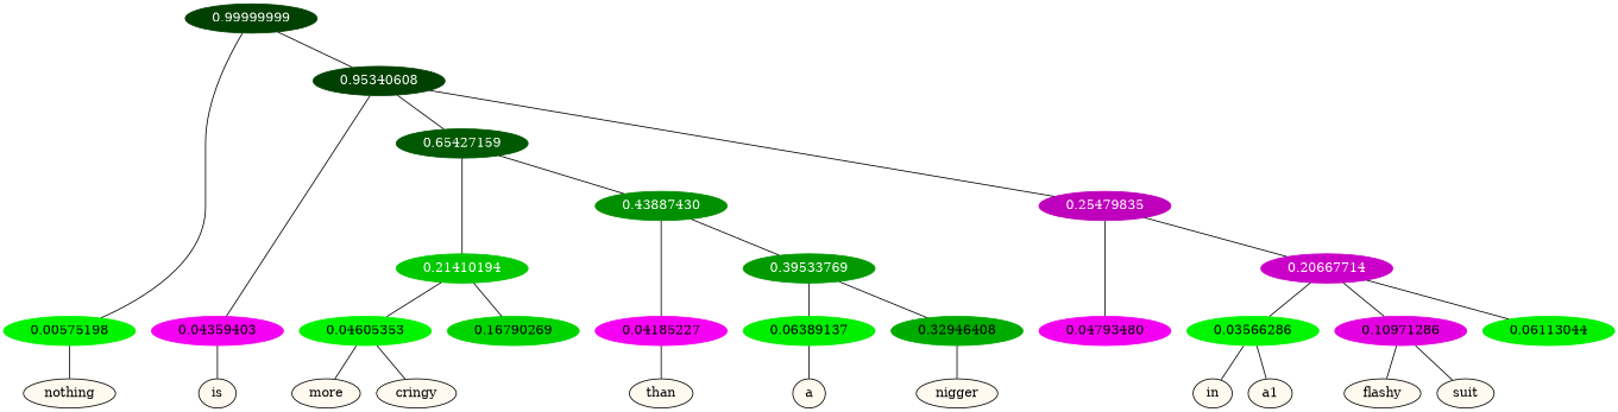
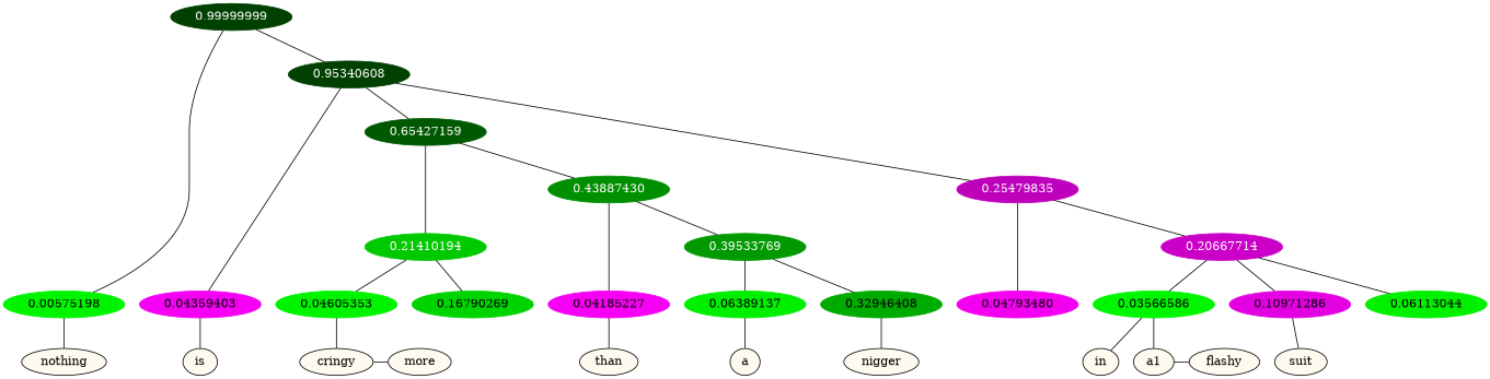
  graph {
    node [color=black format=png nodesep=0.001 ordering=out overlap_scaling=0.01 ranksep=0.001 style=filled]
    n1 [fillcolor=floralwhite height=0.15 label=nothing style="filled,solid" width=0.15]
    n2 [fillcolor=floralwhite height=0.15 label=is style="filled,solid" width=0.15]
    n3 [fillcolor=floralwhite height=0.15 label=more style="filled,solid" width=0.15]
    n4 [fillcolor=floralwhite height=0.15 label=cringy style="filled,solid" width=0.15]
    n5 [fillcolor=floralwhite height=0.15 label=than style="filled,solid" width=0.15]
    n6 [fillcolor=floralwhite height=0.15 label=a style="filled,solid" width=0.15]
    n7 [fillcolor=floralwhite height=0.15 label=nigger style="filled,solid" width=0.15]
    n8 [fillcolor=floralwhite height=0.15 label=in style="filled,solid" width=0.15]
    n9 [fillcolor=floralwhite height=0.15 label=a1 style="filled,solid" width=0.15]
    n10 [fillcolor=floralwhite height=0.15 label=flashy style="filled,solid" width=0.15]
    n11 [fillcolor=floralwhite height=0.15 label=suit style="filled,solid" width=0.15]
    n12 [color="0.334 1.000 0.954" fontcolor=black height=0.15 label=0.00575198 width=0.15]
    n13 [color="0.835 1.000 0.956" fontcolor=black height=0.15 label=0.04359403 width=0.15]
    n14 [color="0.334 1.000 0.954" fontcolor=black height=0.15 label=0.04605353 width=0.15]
    n15 [color="0.334 1.000 0.832" fontcolor=black height=0.15 label=0.16790269 width=0.15]
    n16 [color="0.835 1.000 0.958" fontcolor=black height=0.15 label=0.04185227 width=0.15]
    n17 [color="0.334 1.000 0.936" fontcolor=black height=0.15 label=0.06389137 width=0.15]
    n18 [color="0.334 1.000 0.671" fontcolor=black height=0.15 label=0.32946408 width=0.15]
    n19 [color="0.835 1.000 0.952" fontcolor=black height=0.15 label=0.04793480 width=0.15]
-   n20 [color="0.334 1.000 0.964" fontcolor=black height=0.15 label=0.03566286 width=0.15]
+   n20 [color="0.334 1.000 0.964" fontcolor=black height=0.15 label=0.03566586 width=0.15]
    n21 [color="0.835 1.000 0.890" fontcolor=black height=0.15 label=0.10971286 width=0.15]
    n22 [color="0.334 1.000 0.939" fontcolor=black height=0.15 label=0.06113044 width=0.15]
    n23 [color="0.334 1.000 0.250" fontcolor=grey99 height=0.15 label=0.99999999 width=0.15]
    n24 [color="0.334 1.000 0.250" fontcolor=grey99 height=0.15 label=0.95340608 width=0.15]
    n25 [color="0.334 1.000 0.346" fontcolor=grey99 height=0.15 label=0.65427159 width=0.15]
    n26 [color="0.835 1.000 0.745" fontcolor=grey99 height=0.15 label=0.25479835 width=0.15]
    n27 [color="0.334 1.000 0.786" fontcolor=grey99 height=0.15 label=0.21410194 width=0.15]
    n28 [color="0.334 1.000 0.561" fontcolor=grey99 height=0.15 label=0.43887430 width=0.15]
    n29 [color="0.835 1.000 0.793" fontcolor=grey99 height=0.15 label=0.20667714 width=0.15]
    n30 [color="0.334 1.000 0.605" fontcolor=grey99 height=0.15 label=0.39533769 width=0.15]
    subgraph sub_1 {
      rank=same
      n1
      n2
      n3
      n4
      n5
      n6
      n7
      n8
      n9
      n10
      n11
    }
    subgraph sub_2 {
      rank=same
      n12
      n13
      n14
      n15
      n16
      n17
      n18
      n19
      n20
      n21
      n22
    }
    n12 -- n1
    n13 -- n2
-   n14 -- n3
+   n4 -- n3
    n14 -- n4
    n16 -- n5
    n17 -- n6
    n18 -- n7
    n20 -- n8
    n20 -- n9
-   n21 -- n10
+   n9 -- n10
    n21 -- n11
    n23 -- n12
    n23 -- n24
    n24 -- n13
    n24 -- n25
    n24 -- n26
    n25 -- n27
    n25 -- n28
    n26 -- n19
    n26 -- n29
    n27 -- n14
    n27 -- n15
    n28 -- n16
    n28 -- n30
    n29 -- n20
    n29 -- n21
    n29 -- n22
    n30 -- n17
    n30 -- n18
  }
